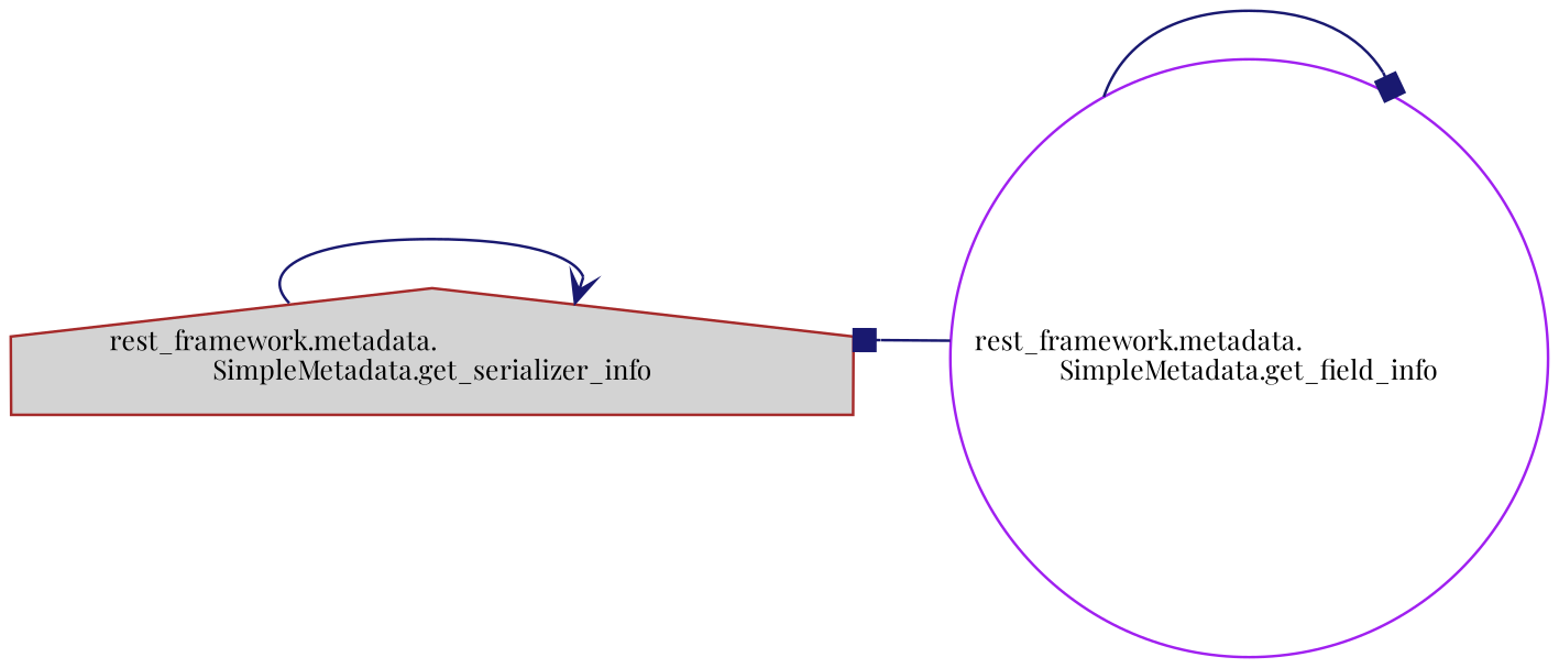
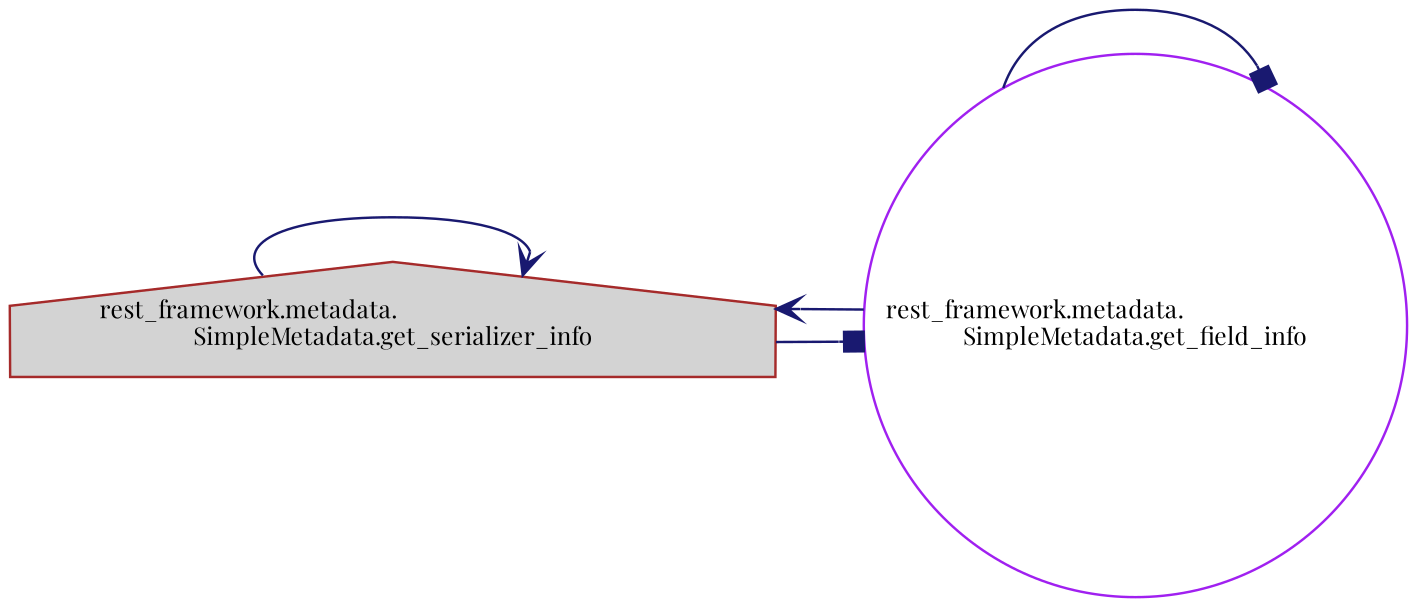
  digraph {
    rankdir=LR
    fontname="Playfair Display"
    node [fontname="Playfair Display" fontsize=10 style=filled]
    edge [color=midnightblue fontname="Playfair Display" fontsize=10 labelfontname=Helvetica labelfontsize=10 style=solid arrowhead=vee]
    n1 [color=brown fillcolor=lightgrey fontcolor=black height=0.2 label="rest_framework.metadata.\lSimpleMetadata.get_serializer_info" shape=house width=0.4]
    n2 [color=purple fillcolor=white height=0.2 label="rest_framework.metadata.\lSimpleMetadata.get_field_info" shape=circle width=0.4]
    n1 -> n1
-   n2 -> n1 [arrowhead=box]
+   n1 -> n2 [arrowhead=box]
+   n2 -> n1
    n2 -> n2 [arrowhead=box]
  }
